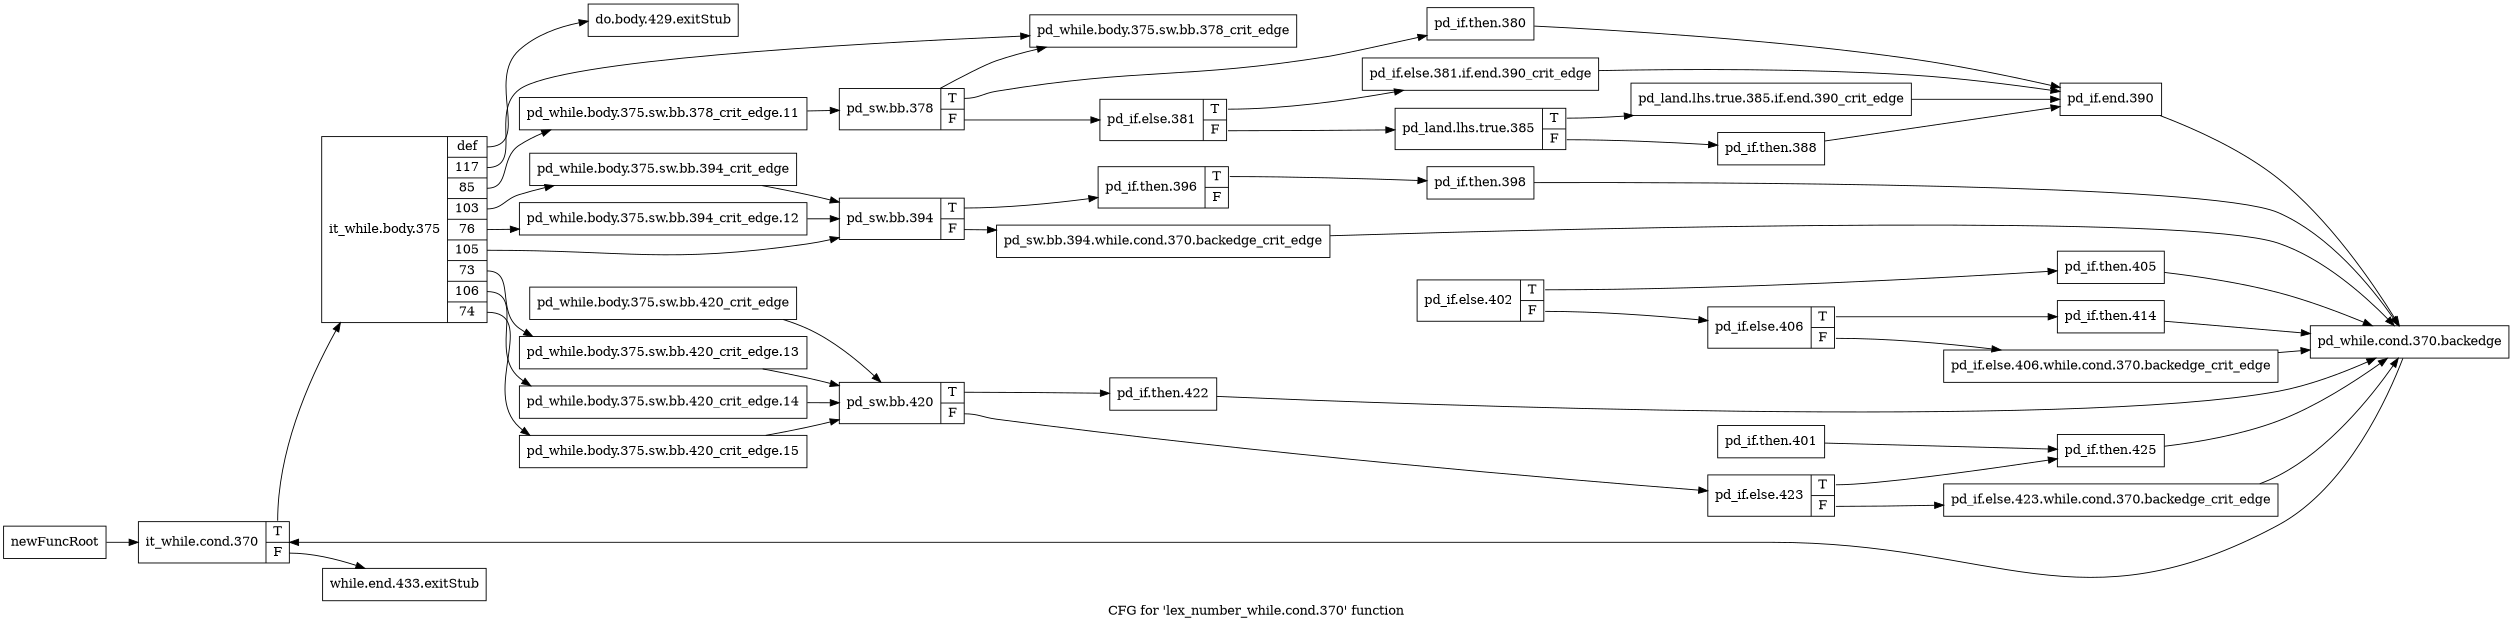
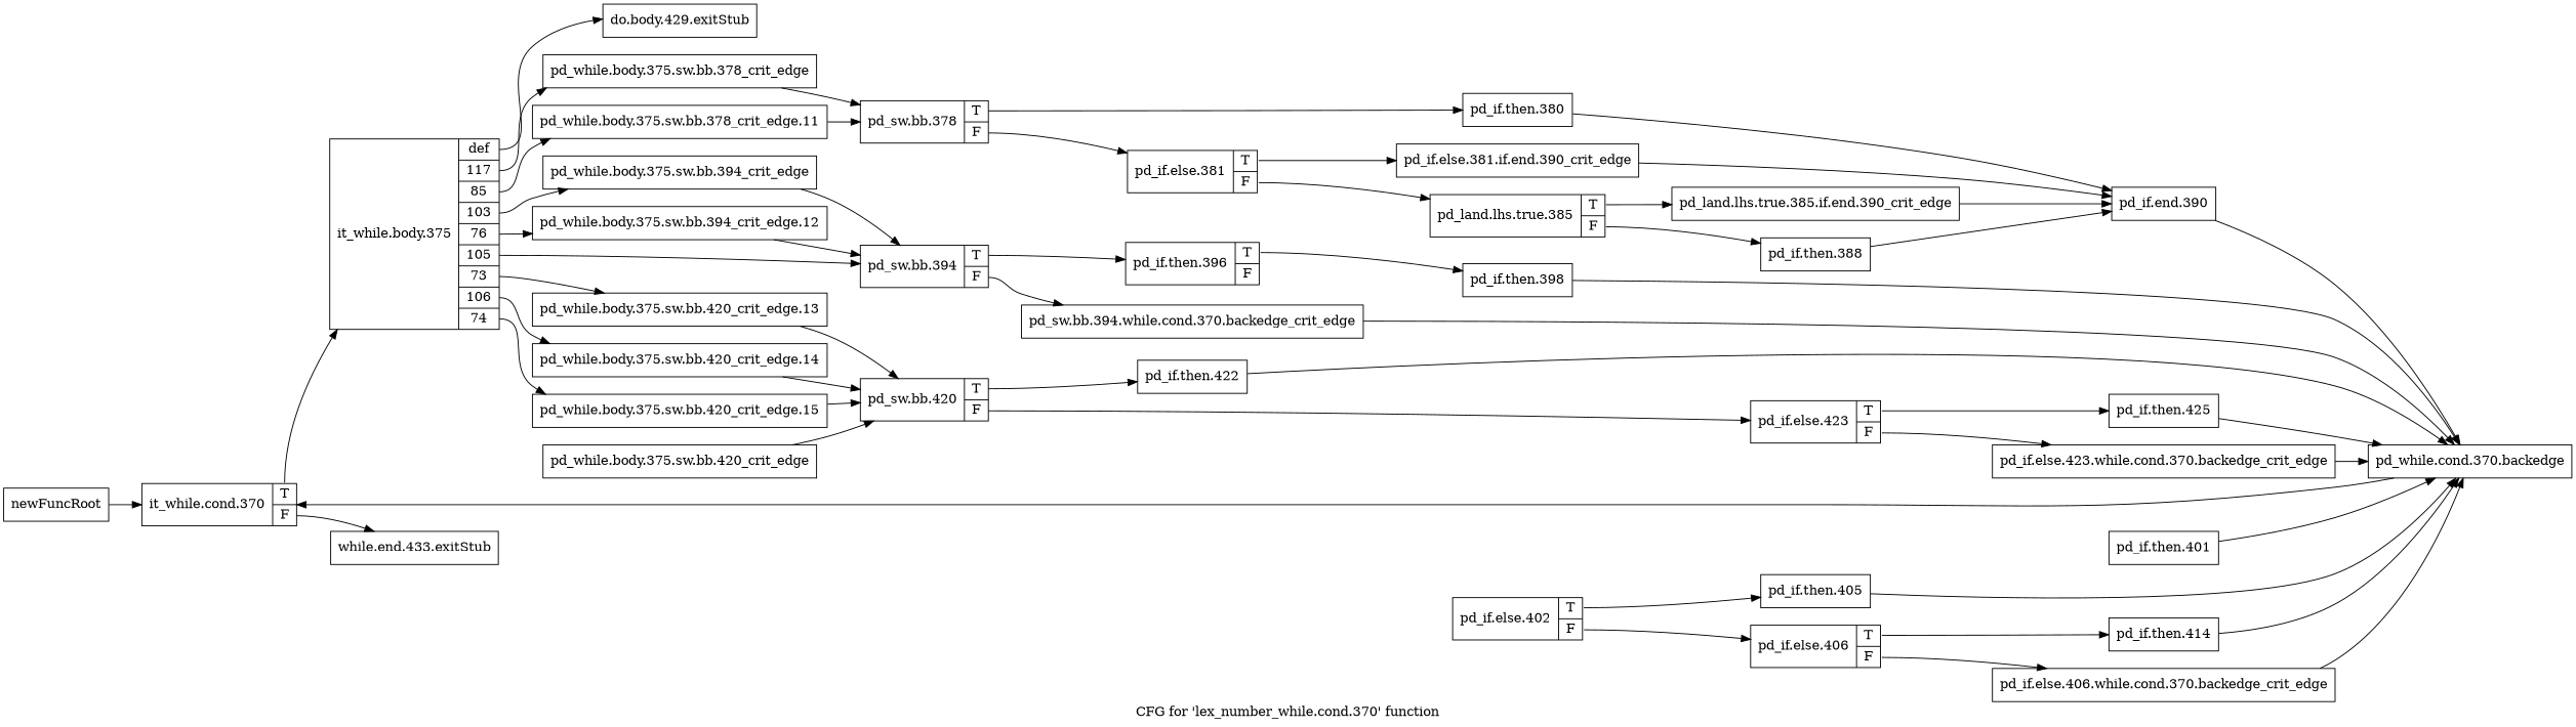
  digraph {
    label="CFG for 'lex_number_while.cond.370' function"
    rankdir=LR
    node [shape=record]
    n1 [label="{newFuncRoot}"]
    n2 [label="{it_while.cond.370|{<s0>T|<s1>F}}"]
    n3 [label="{while.end.433.exitStub}"]
    n4 [label="{it_while.body.375|{<s0>def|<s1>117|<s2>85|<s3>103|<s4>76|<s5>105|<s6>73|<s7>106|<s8>74}}"]
    n5 [label="{do.body.429.exitStub}"]
    n6 [label="{pd_while.body.375.sw.bb.378_crit_edge}"]
    n7 [label="{pd_while.body.375.sw.bb.378_crit_edge.11}"]
    n8 [label="{pd_while.body.375.sw.bb.394_crit_edge}"]
    n9 [label="{pd_while.body.375.sw.bb.394_crit_edge.12}"]
    n10 [label="{pd_while.body.375.sw.bb.420_crit_edge.13}"]
    n11 [label="{pd_while.body.375.sw.bb.420_crit_edge.14}"]
    n12 [label="{pd_while.body.375.sw.bb.420_crit_edge.15}"]
    n13 [label="{pd_sw.bb.394|{<s0>T|<s1>F}}"]
    n14 [label="{pd_sw.bb.378|{<s0>T|<s1>F}}"]
    n15 [label="{pd_while.body.375.sw.bb.420_crit_edge}"]
    n16 [label="{pd_sw.bb.420|{<s0>T|<s1>F}}"]
    n17 [label="{pd_if.then.380}"]
    n18 [label="{pd_if.else.381|{<s0>T|<s1>F}}"]
    n19 [label="{pd_if.then.396|{<s0>T|<s1>F}}"]
    n20 [label="{pd_sw.bb.394.while.cond.370.backedge_crit_edge}"]
    n21 [label="{pd_if.then.422}"]
    n22 [label="{pd_if.else.423|{<s0>T|<s1>F}}"]
    n23 [label="{pd_while.cond.370.backedge}"]
    n24 [label="{pd_if.then.425}"]
    n25 [label="{pd_if.else.423.while.cond.370.backedge_crit_edge}"]
    n26 [label="{pd_if.then.398}"]
    n27 [label="{pd_if.then.401}"]
    n28 [label="{pd_if.else.402|{<s0>T|<s1>F}}"]
    n29 [label="{pd_if.then.405}"]
    n30 [label="{pd_if.else.406|{<s0>T|<s1>F}}"]
    n31 [label="{pd_if.then.414}"]
    n32 [label="{pd_if.else.406.while.cond.370.backedge_crit_edge}"]
    n33 [label="{pd_if.end.390}"]
    n34 [label="{pd_if.else.381.if.end.390_crit_edge}"]
    n35 [label="{pd_land.lhs.true.385|{<s0>T|<s1>F}}"]
    n36 [label="{pd_land.lhs.true.385.if.end.390_crit_edge}"]
    n37 [label="{pd_if.then.388}"]
    n1 -> n2
    n2 -> n3 [tailport=s1]
    n2 -> n4 [tailport=s0]
    n4 -> n5 [tailport=s0]
    n4 -> n6 [tailport=s1]
    n4 -> n7 [tailport=s2]
    n4 -> n8 [tailport=s3]
    n4 -> n9 [tailport=s4]
    n4 -> n10 [tailport=s6]
    n4 -> n11 [tailport=s7]
    n4 -> n12 [tailport=s8]
    n4 -> n13 [tailport=s5]
-   n14 -> n6
+   n6 -> n14
    n7 -> n14
    n8 -> n13
    n9 -> n13
    n10 -> n16
    n11 -> n16
    n12 -> n16
    n13 -> n19 [tailport=s0]
    n13 -> n20 [tailport=s1]
    n14 -> n17 [tailport=s0]
    n14 -> n18 [tailport=s1]
    n15 -> n16
    n16 -> n21 [tailport=s0]
    n16 -> n22 [tailport=s1]
    n17 -> n33
    n18 -> n34 [tailport=s0]
    n18 -> n35 [tailport=s1]
    n19 -> n26 [tailport=s0]
    n20 -> n23
    n21 -> n23
    n22 -> n24 [tailport=s0]
    n22 -> n25 [tailport=s1]
    n23 -> n2
    n24 -> n23
    n25 -> n23
    n26 -> n23
-   n27 -> n24
+   n27 -> n23
    n28 -> n29 [tailport=s0]
    n28 -> n30 [tailport=s1]
    n29 -> n23
    n30 -> n31 [tailport=s0]
    n30 -> n32 [tailport=s1]
    n31 -> n23
    n32 -> n23
    n33 -> n23
    n34 -> n33
    n35 -> n36 [tailport=s0]
    n35 -> n37 [tailport=s1]
    n36 -> n33
    n37 -> n33
  }
